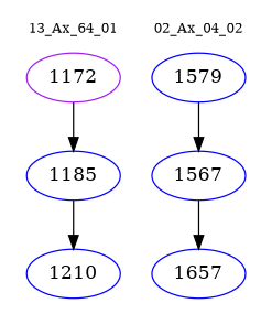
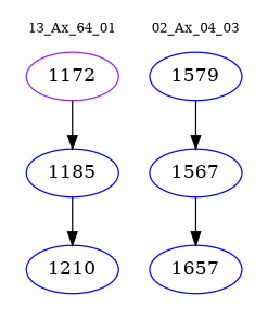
  digraph {
    node [color=blue]
    edge [color=black]
    n1 [color=purple label=1172]
    n2 [label=1185]
    n3 [label=1210]
    n4 [label=1579]
    n5 [label=1567]
    n6 [label=1657]
    subgraph cluster_1 {
      color=white
      fontsize=10
      label="13_Ax_64_01"
      n1
      n2
      n3
    }
    subgraph cluster_2 {
      color=white
      fontsize=10
-     label="02_Ax_04_02"
+     label="02_Ax_04_03"
      n4
      n5
      n6
    }
    n1 -> n2
    n2 -> n3
    n4 -> n5
    n5 -> n6
  }
